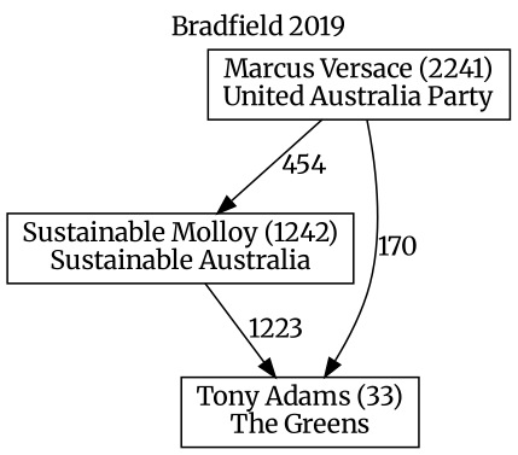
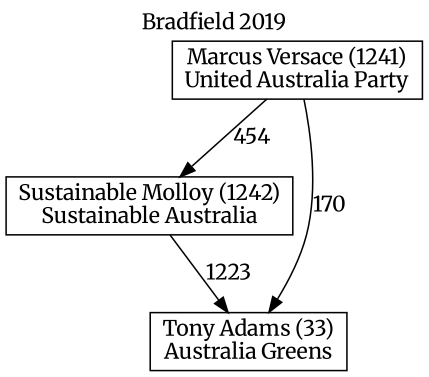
  digraph {
    fontname=Merriweather
    label="Bradfield 2019"
    labelloc=t
    mclimit=10
    node [fontname=Merriweather shape=box]
    edge [fontname=Merriweather]
-   n1 [label="Marcus Versace (2241)\nUnited Australia Party"]
+   n1 [label="Marcus Versace (1241)\nUnited Australia Party"]
    n2 [label="Sustainable Molloy (1242)\nSustainable Australia"]
-   n3 [label="Tony Adams (33)\nThe Greens"]
+   n3 [label="Tony Adams (33)\nAustralia Greens"]
    n1 -> n2 [label=454]
    n1 -> n3 [label=170]
    n2 -> n3 [label=1223]
  }
